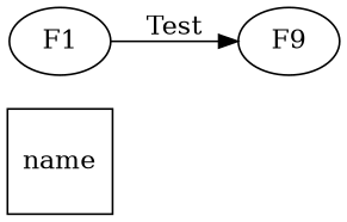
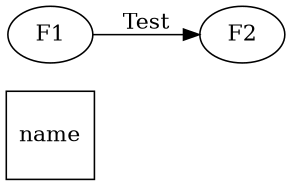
  digraph {
    rankdir=LR
    name [shape=square]
    F1
-   F2 [label=F9]
+   F2
    F1 -> F2 [label=Test]
  }
